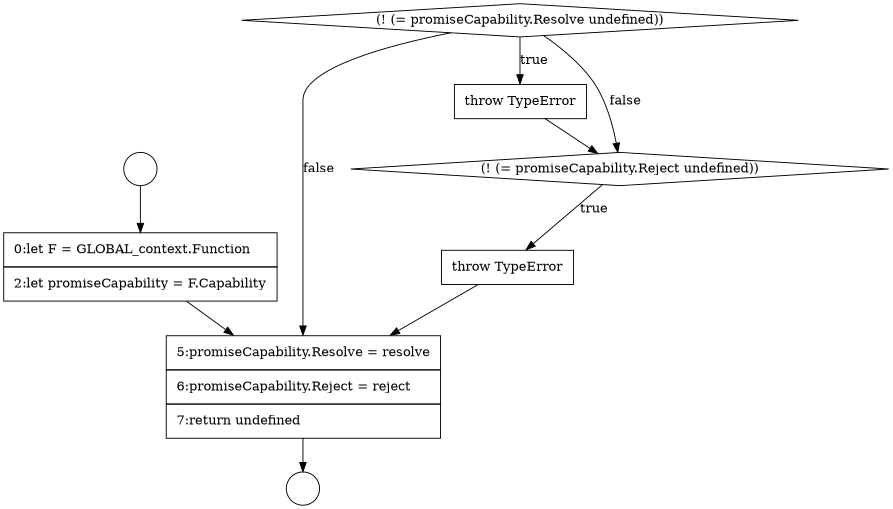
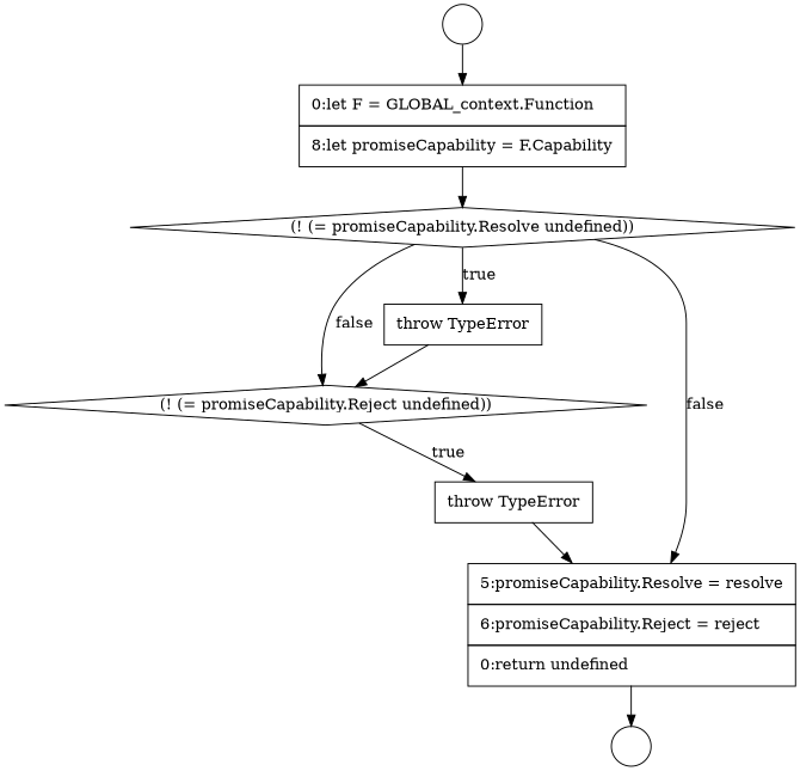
  digraph {
    node [color=black fillcolor=white shape=none style=filled]
    edge [color=black]
    n1 [label=<<font color="black">(! (= promiseCapability.Reject undefined))</font>> shape=diamond]
    n2 [label=<<font color="black">     <table border="0" cellborder="1" cellspacing="0" cellpadding="10">       <tr><td align="left">throw TypeError</td></tr>     </table>   </font>> margin=0]
-   n3 [label=<<font color="black">     <table border="0" cellborder="1" cellspacing="0" cellpadding="10">       <tr><td align="left">5:promiseCapability.Resolve = resolve</td></tr>       <tr><td align="left">6:promiseCapability.Reject = reject</td></tr>       <tr><td align="left">7:return undefined</td></tr>     </table>   </font>> margin=0]
+   n3 [label=<<font color="black">     <table border="0" cellborder="1" cellspacing="0" cellpadding="10">       <tr><td align="left">5:promiseCapability.Resolve = resolve</td></tr>       <tr><td align="left">6:promiseCapability.Reject = reject</td></tr>       <tr><td align="left">0:return undefined</td></tr>     </table>   </font>> margin=0]
    n4 [label=" " shape=circle]
-   n5 [label=<<font color="black">     <table border="0" cellborder="1" cellspacing="0" cellpadding="10">       <tr><td align="left">0:let F = GLOBAL_context.Function</td></tr>       <tr><td align="left">2:let promiseCapability = F.Capability</td></tr>     </table>   </font>> margin=0]
+   n5 [label=<<font color="black">     <table border="0" cellborder="1" cellspacing="0" cellpadding="10">       <tr><td align="left">0:let F = GLOBAL_context.Function</td></tr>       <tr><td align="left">8:let promiseCapability = F.Capability</td></tr>     </table>   </font>> margin=0]
    n6 [label=<<font color="black">(! (= promiseCapability.Resolve undefined))</font>> shape=diamond]
    n7 [label=<<font color="black">     <table border="0" cellborder="1" cellspacing="0" cellpadding="10">       <tr><td align="left">throw TypeError</td></tr>     </table>   </font>> margin=0]
    n8 [label=" " shape=circle]
    n1 -> n2 [label=<<font color="black">true</font>>]
    n2 -> n3
    n3 -> n4
-   n5 -> n3
+   n5 -> n6
    n6 -> n1 [label=<<font color="black">false</font>>]
    n6 -> n3 [label=<<font color="black">false</font>>]
    n6 -> n7 [label=<<font color="black">true</font>>]
    n7 -> n1
    n8 -> n5
  }
